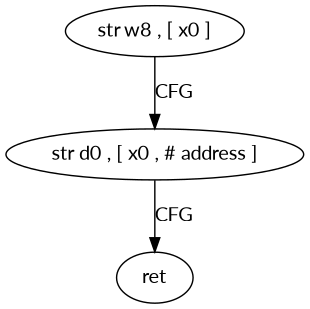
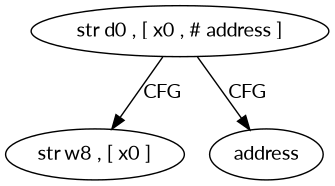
  digraph {
    fontname=Lato
    node [fontname=Lato]
    edge [fontname=Lato]
    n1 [label="str w8 , [ x0 ]"]
    n2 [label="str d0 , [ x0 , # address ]"]
-   n3 [label=ret]
-   n1 -> n2 [label=CFG]
+   n3 [label=address]
+   n2 -> n1 [label=CFG]
    n2 -> n3 [label=CFG]
  }
